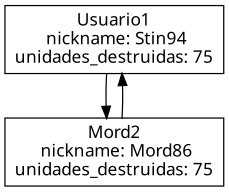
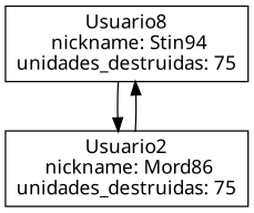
  digraph {
    fontname="Noto Sans"
    node [shape=record fontname="Noto Sans"]
    edge [fontname="Noto Sans"]
-   n1 [height=.1 label=" Usuario1\n nickname:  Stin94\nunidades_destruidas:  75"]
-   n2 [height=.1 label=" Mord2\n nickname:  Mord86\nunidades_destruidas:  75"]
+   n1 [height=.1 label=" Usuario8\n nickname:  Stin94\nunidades_destruidas:  75"]
+   n2 [height=.1 label=" Usuario2\n nickname:  Mord86\nunidades_destruidas:  75"]
    n1 -> n2
    n2 -> n1
  }
